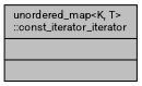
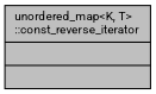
  digraph {
    fontname=Roboto
-   n1 [color=black fillcolor=grey75 fontcolor=black fontname=Roboto fontsize=10 height=0.2 label="{unordered_map\<K, T\>\l::const_iterator_iterator\n||}" shape=record style=filled width=0.4]
+   n1 [color=black fillcolor=grey75 fontcolor=black fontname=Roboto fontsize=10 height=0.2 label="{unordered_map\<K, T\>\l::const_reverse_iterator\n||}" shape=record style=filled width=0.4]
  }
